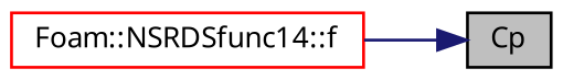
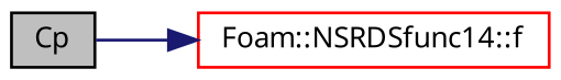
  digraph {
    rankdir=LR
    fontname="Noto Sans"
    node [fontname="Noto Sans" fontsize=10 shape=record]
    n1 [color=black fillcolor=grey75 fontcolor=black height=0.2 label=Cp style=filled width=0.4]
    n2 [color=red height=0.2 label="Foam::NSRDSfunc14::f" width=0.4]
-   n2 -> n1 [color=midnightblue fontname="Noto Sans" fontsize=10 labelfontname=Helvetica labelfontsize=10 style=solid]
+   n1 -> n2 [color=midnightblue fontname="Noto Sans" fontsize=10 labelfontname=Helvetica labelfontsize=10 style=solid]
  }
